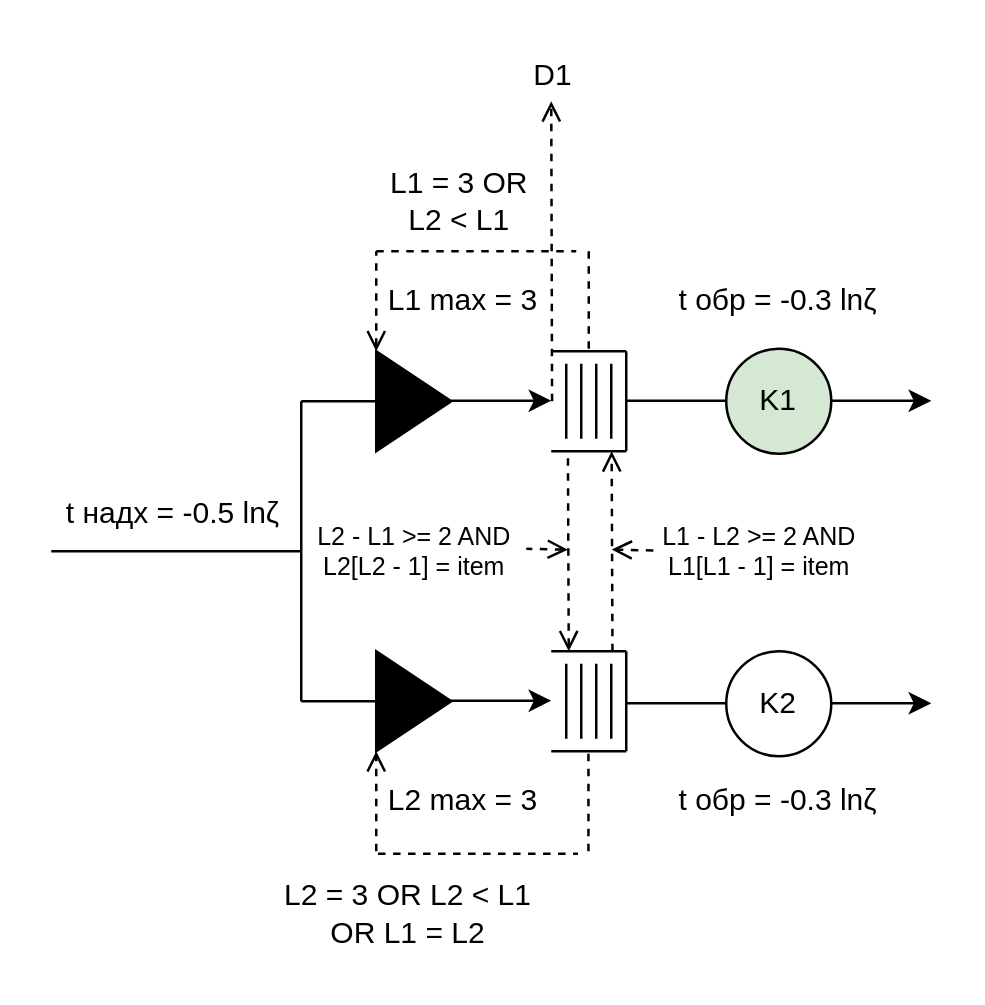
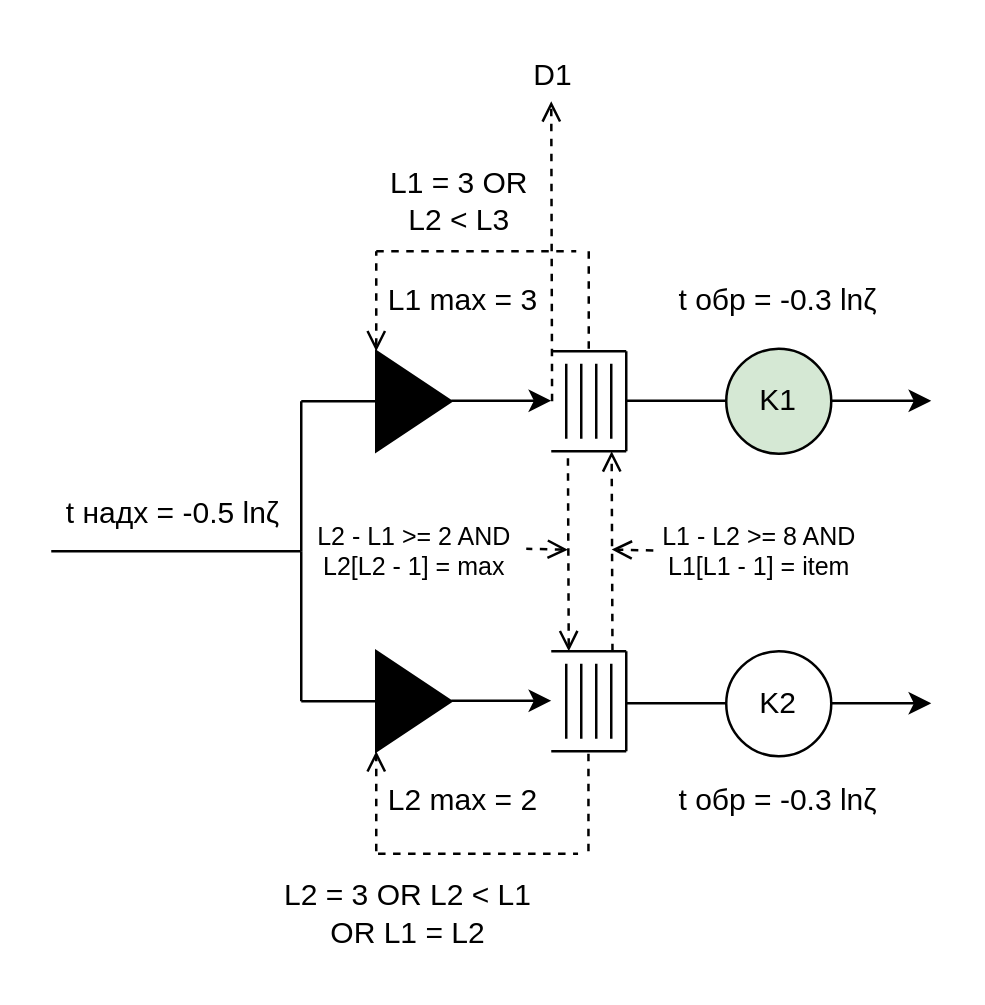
  <mxCell id="0" />
  <mxCell id="1" parent="0" />
  <mxCell id="2" value="" style="endArrow=none;html=1;rounded=0;" edge="1" parent="1"><mxGeometry width="50" height="50" relative="1" as="geometry"><mxPoint x="20" y="220" as="sourcePoint" /><mxPoint x="120" y="220" as="targetPoint" /></mxGeometry></mxCell>
  <mxCell id="3" value="" style="endArrow=none;html=1;rounded=0;" edge="1" parent="1"><mxGeometry width="50" height="50" relative="1" as="geometry"><mxPoint x="120" y="220" as="sourcePoint" /><mxPoint x="120" y="160" as="targetPoint" /></mxGeometry></mxCell>
  <mxCell id="4" value="" style="endArrow=none;html=1;rounded=0;" edge="1" parent="1"><mxGeometry width="50" height="50" relative="1" as="geometry"><mxPoint x="120" y="280" as="sourcePoint" /><mxPoint x="120" y="220" as="targetPoint" /></mxGeometry></mxCell>
  <mxCell id="5" value="" style="endArrow=none;html=1;rounded=0;" edge="1" parent="1"><mxGeometry width="50" height="50" relative="1" as="geometry"><mxPoint x="120" y="160" as="sourcePoint" /><mxPoint x="160" y="160" as="targetPoint" /></mxGeometry></mxCell>
  <mxCell id="6" value="" style="endArrow=none;html=1;rounded=0;" edge="1" parent="1"><mxGeometry width="50" height="50" relative="1" as="geometry"><mxPoint x="120" y="280" as="sourcePoint" /><mxPoint x="160" y="280" as="targetPoint" /></mxGeometry></mxCell>
  <mxCell id="7" value="" style="triangle;whiteSpace=wrap;html=1;fillColor=#000000;fillStyle=solid;" vertex="1" parent="1"><mxGeometry x="150" y="140" width="30" height="40" as="geometry" /></mxCell>
  <mxCell id="8" value="" style="triangle;whiteSpace=wrap;html=1;fillColor=#000000;fillStyle=solid;" vertex="1" parent="1"><mxGeometry x="150" y="260" width="30" height="40" as="geometry" /></mxCell>
  <mxCell id="9" value="" style="endArrow=classic;html=1;rounded=0;" edge="1" parent="1"><mxGeometry width="50" height="50" relative="1" as="geometry"><mxPoint x="180" y="159.8" as="sourcePoint" /><mxPoint x="220" y="159.8" as="targetPoint" /></mxGeometry></mxCell>
  <mxCell id="10" value="" style="endArrow=classic;html=1;rounded=0;" edge="1" parent="1"><mxGeometry width="50" height="50" relative="1" as="geometry"><mxPoint x="180" y="279.8" as="sourcePoint" /><mxPoint x="220" y="279.8" as="targetPoint" /></mxGeometry></mxCell>
  <mxCell id="11" value="" style="endArrow=none;html=1;rounded=0;" edge="1" parent="1"><mxGeometry width="50" height="50" relative="1" as="geometry"><mxPoint x="220" y="140" as="sourcePoint" /><mxPoint x="250" y="140" as="targetPoint" /></mxGeometry></mxCell>
  <mxCell id="12" value="" style="endArrow=none;html=1;rounded=0;" edge="1" parent="1"><mxGeometry width="50" height="50" relative="1" as="geometry"><mxPoint x="220" y="180" as="sourcePoint" /><mxPoint x="250" y="180" as="targetPoint" /></mxGeometry></mxCell>
  <mxCell id="13" value="" style="endArrow=none;html=1;rounded=0;" edge="1" parent="1"><mxGeometry width="50" height="50" relative="1" as="geometry"><mxPoint x="250" y="140" as="sourcePoint" /><mxPoint x="250" y="180" as="targetPoint" /></mxGeometry></mxCell>
  <mxCell id="14" value="" style="endArrow=none;html=1;rounded=0;" edge="1" parent="1"><mxGeometry width="50" height="50" relative="1" as="geometry"><mxPoint x="244" y="145" as="sourcePoint" /><mxPoint x="244" y="175" as="targetPoint" /></mxGeometry></mxCell>
  <mxCell id="15" value="" style="endArrow=none;html=1;rounded=0;" edge="1" parent="1"><mxGeometry width="50" height="50" relative="1" as="geometry"><mxPoint x="238" y="145" as="sourcePoint" /><mxPoint x="238" y="175" as="targetPoint" /></mxGeometry></mxCell>
  <mxCell id="16" value="" style="endArrow=none;html=1;rounded=0;" edge="1" parent="1"><mxGeometry width="50" height="50" relative="1" as="geometry"><mxPoint x="226" y="145" as="sourcePoint" /><mxPoint x="226" y="175" as="targetPoint" /></mxGeometry></mxCell>
  <mxCell id="17" value="" style="endArrow=none;html=1;rounded=0;" edge="1" parent="1"><mxGeometry width="50" height="50" relative="1" as="geometry"><mxPoint x="232" y="145" as="sourcePoint" /><mxPoint x="232" y="175" as="targetPoint" /></mxGeometry></mxCell>
  <mxCell id="18" value="" style="endArrow=none;html=1;rounded=0;" edge="1" parent="1"><mxGeometry width="50" height="50" relative="1" as="geometry"><mxPoint x="220" y="260" as="sourcePoint" /><mxPoint x="250" y="260" as="targetPoint" /></mxGeometry></mxCell>
  <mxCell id="19" value="" style="endArrow=none;html=1;rounded=0;" edge="1" parent="1"><mxGeometry width="50" height="50" relative="1" as="geometry"><mxPoint x="220" y="300" as="sourcePoint" /><mxPoint x="250" y="300" as="targetPoint" /></mxGeometry></mxCell>
  <mxCell id="20" value="" style="endArrow=none;html=1;rounded=0;" edge="1" parent="1"><mxGeometry width="50" height="50" relative="1" as="geometry"><mxPoint x="250" y="260" as="sourcePoint" /><mxPoint x="250" y="300" as="targetPoint" /></mxGeometry></mxCell>
  <mxCell id="21" value="" style="endArrow=none;html=1;rounded=0;" edge="1" parent="1"><mxGeometry width="50" height="50" relative="1" as="geometry"><mxPoint x="244" y="265" as="sourcePoint" /><mxPoint x="244" y="295" as="targetPoint" /></mxGeometry></mxCell>
  <mxCell id="22" value="" style="endArrow=none;html=1;rounded=0;" edge="1" parent="1"><mxGeometry width="50" height="50" relative="1" as="geometry"><mxPoint x="238" y="265" as="sourcePoint" /><mxPoint x="238" y="295" as="targetPoint" /></mxGeometry></mxCell>
  <mxCell id="23" value="" style="endArrow=none;html=1;rounded=0;" edge="1" parent="1"><mxGeometry width="50" height="50" relative="1" as="geometry"><mxPoint x="226" y="265" as="sourcePoint" /><mxPoint x="226" y="295" as="targetPoint" /></mxGeometry></mxCell>
  <mxCell id="24" value="" style="endArrow=none;html=1;rounded=0;" edge="1" parent="1"><mxGeometry width="50" height="50" relative="1" as="geometry"><mxPoint x="232" y="265" as="sourcePoint" /><mxPoint x="232" y="295" as="targetPoint" /></mxGeometry></mxCell>
  <mxCell id="25" value="" style="endArrow=none;dashed=1;html=1;rounded=0;" edge="1" parent="1"><mxGeometry width="50" height="50" relative="1" as="geometry"><mxPoint x="235" y="139" as="sourcePoint" /><mxPoint x="235" y="99" as="targetPoint" /></mxGeometry></mxCell>
  <mxCell id="26" value="" style="endArrow=none;dashed=1;html=1;rounded=0;" edge="1" parent="1"><mxGeometry width="50" height="50" relative="1" as="geometry"><mxPoint x="150" y="100" as="sourcePoint" /><mxPoint x="230" y="100" as="targetPoint" /></mxGeometry></mxCell>
  <mxCell id="27" value="" style="endArrow=none;dashed=1;html=1;rounded=0;startArrow=open;startFill=0;" edge="1" parent="1"><mxGeometry width="50" height="50" relative="1" as="geometry"><mxPoint x="150" y="140" as="sourcePoint" /><mxPoint x="150" y="100" as="targetPoint" /></mxGeometry></mxCell>
- <mxCell id="28" value="L1 = 3 OR L2 &amp;lt; L1" style="text;html=1;align=center;verticalAlign=middle;whiteSpace=wrap;rounded=0;" vertex="1" parent="1"><mxGeometry x="150" y="70" width="66.67" height="20" as="geometry" /></mxCell>
+ <mxCell id="28" value="L1 = 3 OR L2 &amp;lt; L3" style="text;html=1;align=center;verticalAlign=middle;whiteSpace=wrap;rounded=0;" vertex="1" parent="1"><mxGeometry x="150" y="70" width="66.67" height="20" as="geometry" /></mxCell>
  <mxCell id="29" value="L1 max = 3" style="text;html=1;align=center;verticalAlign=middle;whiteSpace=wrap;rounded=0;" vertex="1" parent="1"><mxGeometry x="150" y="110" width="70" height="20" as="geometry" /></mxCell>
- <mxCell id="30" value="L2 max = 3" style="text;html=1;align=center;verticalAlign=middle;whiteSpace=wrap;rounded=0;" vertex="1" parent="1"><mxGeometry x="150" y="310" width="70" height="20" as="geometry" /></mxCell>
+ <mxCell id="30" value="L2 max = 2" style="text;html=1;align=center;verticalAlign=middle;whiteSpace=wrap;rounded=0;" vertex="1" parent="1"><mxGeometry x="150" y="310" width="70" height="20" as="geometry" /></mxCell>
  <mxCell id="31" value="" style="endArrow=none;dashed=1;html=1;rounded=0;" edge="1" parent="1"><mxGeometry width="50" height="50" relative="1" as="geometry"><mxPoint x="234.88" y="340" as="sourcePoint" /><mxPoint x="234.88" y="300" as="targetPoint" /></mxGeometry></mxCell>
  <mxCell id="32" value="" style="endArrow=none;dashed=1;html=1;rounded=0;" edge="1" parent="1"><mxGeometry width="50" height="50" relative="1" as="geometry"><mxPoint x="150.72" y="341" as="sourcePoint" /><mxPoint x="230.72" y="341" as="targetPoint" /></mxGeometry></mxCell>
  <mxCell id="33" value="" style="endArrow=open;dashed=1;html=1;rounded=0;startArrow=none;startFill=0;endFill=0;" edge="1" parent="1"><mxGeometry width="50" height="50" relative="1" as="geometry"><mxPoint x="150" y="340" as="sourcePoint" /><mxPoint x="150" y="300" as="targetPoint" /></mxGeometry></mxCell>
  <mxCell id="34" value="L2 = 3 OR L2 &amp;lt; L1 OR L1 = L2" style="text;html=1;align=center;verticalAlign=middle;whiteSpace=wrap;rounded=0;" vertex="1" parent="1"><mxGeometry x="109.17" y="350" width="107.5" height="30" as="geometry" /></mxCell>
  <mxCell id="35" value="" style="endArrow=none;dashed=1;html=1;rounded=0;startArrow=open;startFill=0;" edge="1" parent="1"><mxGeometry width="50" height="50" relative="1" as="geometry"><mxPoint x="227" y="260" as="sourcePoint" /><mxPoint x="226.67" y="180" as="targetPoint" /></mxGeometry></mxCell>
  <mxCell id="36" value="" style="endArrow=open;dashed=1;html=1;rounded=0;startArrow=none;startFill=0;endFill=0;" edge="1" parent="1"><mxGeometry width="50" height="50" relative="1" as="geometry"><mxPoint x="244.49" y="260" as="sourcePoint" /><mxPoint x="244.16" y="180" as="targetPoint" /></mxGeometry></mxCell>
  <mxCell id="37" value="t надх = -0.5 lnζ" style="text;html=1;align=center;verticalAlign=middle;whiteSpace=wrap;rounded=0;" vertex="1" parent="1"><mxGeometry x="24" y="195" width="90" height="20" as="geometry" /></mxCell>
- <mxCell id="38" value="&lt;div style=&quot;font-size: 10px;&quot;&gt;&lt;font style=&quot;font-size: 10px;&quot;&gt;L2 - L1 &amp;gt;= 2 AND&lt;/font&gt;&lt;/div&gt;&lt;div style=&quot;font-size: 10px;&quot;&gt;&lt;font style=&quot;font-size: 10px;&quot;&gt;L2[L2 - 1] = item&lt;br&gt;&lt;/font&gt;&lt;/div&gt;" style="text;html=1;align=center;verticalAlign=middle;whiteSpace=wrap;rounded=0;" vertex="1" parent="1"><mxGeometry x="121.5" y="202" width="87" height="35" as="geometry" /></mxCell>
+ <mxCell id="38" value="&lt;div style=&quot;font-size: 10px;&quot;&gt;&lt;font style=&quot;font-size: 10px;&quot;&gt;L2 - L1 &amp;gt;= 2 AND&lt;/font&gt;&lt;/div&gt;&lt;div style=&quot;font-size: 10px;&quot;&gt;&lt;font style=&quot;font-size: 10px;&quot;&gt;L2[L2 - 1] = max&lt;br&gt;&lt;/font&gt;&lt;/div&gt;" style="text;html=1;align=center;verticalAlign=middle;whiteSpace=wrap;rounded=0;" vertex="1" parent="1"><mxGeometry x="121.5" y="202" width="87" height="35" as="geometry" /></mxCell>
  <mxCell id="39" value="" style="endArrow=none;dashed=1;html=1;rounded=0;startArrow=open;startFill=0;" edge="1" parent="1"><mxGeometry width="50" height="50" relative="1" as="geometry"><mxPoint x="226.67" y="219.38" as="sourcePoint" /><mxPoint x="210" y="219" as="targetPoint" /></mxGeometry></mxCell>
- <mxCell id="40" value="&lt;div style=&quot;font-size: 10px;&quot;&gt;&lt;font style=&quot;font-size: 10px;&quot;&gt;L1 - L2 &amp;gt;= 2 AND&lt;/font&gt;&lt;/div&gt;&lt;div style=&quot;font-size: 10px;&quot;&gt;&lt;font style=&quot;font-size: 10px;&quot;&gt;L1[L1 - 1] = item&lt;br&gt;&lt;/font&gt;&lt;/div&gt;" style="text;html=1;align=center;verticalAlign=middle;whiteSpace=wrap;rounded=0;" vertex="1" parent="1"><mxGeometry x="260" y="202" width="87" height="35" as="geometry" /></mxCell>
+ <mxCell id="40" value="&lt;div style=&quot;font-size: 10px;&quot;&gt;&lt;font style=&quot;font-size: 10px;&quot;&gt;L1 - L2 &amp;gt;= 8 AND&lt;/font&gt;&lt;/div&gt;&lt;div style=&quot;font-size: 10px;&quot;&gt;&lt;font style=&quot;font-size: 10px;&quot;&gt;L1[L1 - 1] = item&lt;br&gt;&lt;/font&gt;&lt;/div&gt;" style="text;html=1;align=center;verticalAlign=middle;whiteSpace=wrap;rounded=0;" vertex="1" parent="1"><mxGeometry x="260" y="202" width="87" height="35" as="geometry" /></mxCell>
  <mxCell id="41" value="" style="endArrow=open;dashed=1;html=1;rounded=0;startArrow=none;startFill=0;endFill=0;" edge="1" parent="1"><mxGeometry width="50" height="50" relative="1" as="geometry"><mxPoint x="260.83" y="219.69" as="sourcePoint" /><mxPoint x="244.16" y="219.31" as="targetPoint" /></mxGeometry></mxCell>
  <mxCell id="42" value="K1" style="ellipse;whiteSpace=wrap;html=1;aspect=fixed;fillColor=#d5e8d4;" vertex="1" parent="1"><mxGeometry x="290" y="139" width="42" height="42" as="geometry" /></mxCell>
  <mxCell id="43" value="" style="endArrow=none;html=1;rounded=0;" edge="1" parent="1"><mxGeometry width="50" height="50" relative="1" as="geometry"><mxPoint x="250" y="159.83" as="sourcePoint" /><mxPoint x="290" y="159.83" as="targetPoint" /></mxGeometry></mxCell>
  <mxCell id="44" value="K2" style="ellipse;whiteSpace=wrap;html=1;aspect=fixed;" vertex="1" parent="1"><mxGeometry x="290" y="260" width="42" height="42" as="geometry" /></mxCell>
  <mxCell id="45" value="" style="endArrow=none;html=1;rounded=0;" edge="1" parent="1"><mxGeometry width="50" height="50" relative="1" as="geometry"><mxPoint x="250" y="280.83" as="sourcePoint" /><mxPoint x="290" y="280.83" as="targetPoint" /></mxGeometry></mxCell>
  <mxCell id="46" value="" style="endArrow=classic;html=1;rounded=0;" edge="1" parent="1"><mxGeometry width="50" height="50" relative="1" as="geometry"><mxPoint x="332" y="280.83" as="sourcePoint" /><mxPoint x="372" y="280.83" as="targetPoint" /></mxGeometry></mxCell>
  <mxCell id="47" value="" style="endArrow=classic;html=1;rounded=0;" edge="1" parent="1"><mxGeometry width="50" height="50" relative="1" as="geometry"><mxPoint x="332" y="159.83" as="sourcePoint" /><mxPoint x="372" y="159.83" as="targetPoint" /></mxGeometry></mxCell>
  <mxCell id="48" value="D1" style="text;html=1;align=center;verticalAlign=middle;whiteSpace=wrap;rounded=0;" vertex="1" parent="1"><mxGeometry x="208.5" y="20" width="24" height="20" as="geometry" /></mxCell>
  <mxCell id="49" value="t обр = -0.3 lnζ" style="text;html=1;align=center;verticalAlign=middle;whiteSpace=wrap;rounded=0;" vertex="1" parent="1"><mxGeometry x="266" y="310" width="90" height="20" as="geometry" /></mxCell>
  <mxCell id="50" value="" style="endArrow=open;dashed=1;html=1;rounded=0;startArrow=none;startFill=0;endFill=0;" edge="1" parent="1"><mxGeometry width="50" height="50" relative="1" as="geometry"><mxPoint x="220.33" y="160" as="sourcePoint" /><mxPoint x="220" y="40" as="targetPoint" /></mxGeometry></mxCell>
  <mxCell id="51" value="t обр = -0.3 lnζ" style="text;html=1;align=center;verticalAlign=middle;whiteSpace=wrap;rounded=0;" vertex="1" parent="1"><mxGeometry x="266" y="110" width="90" height="20" as="geometry" /></mxCell>
